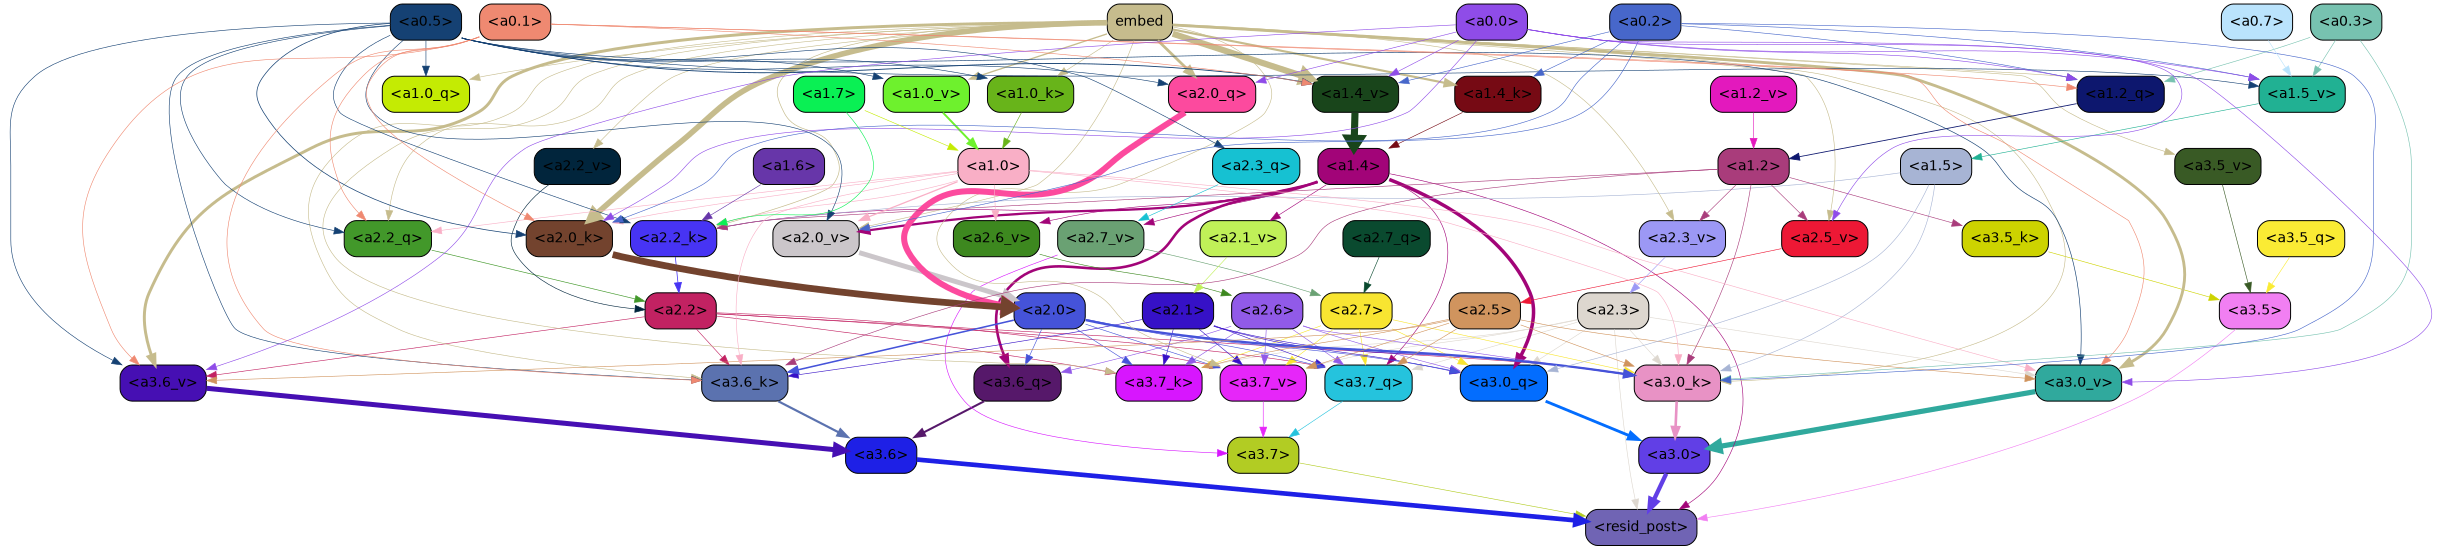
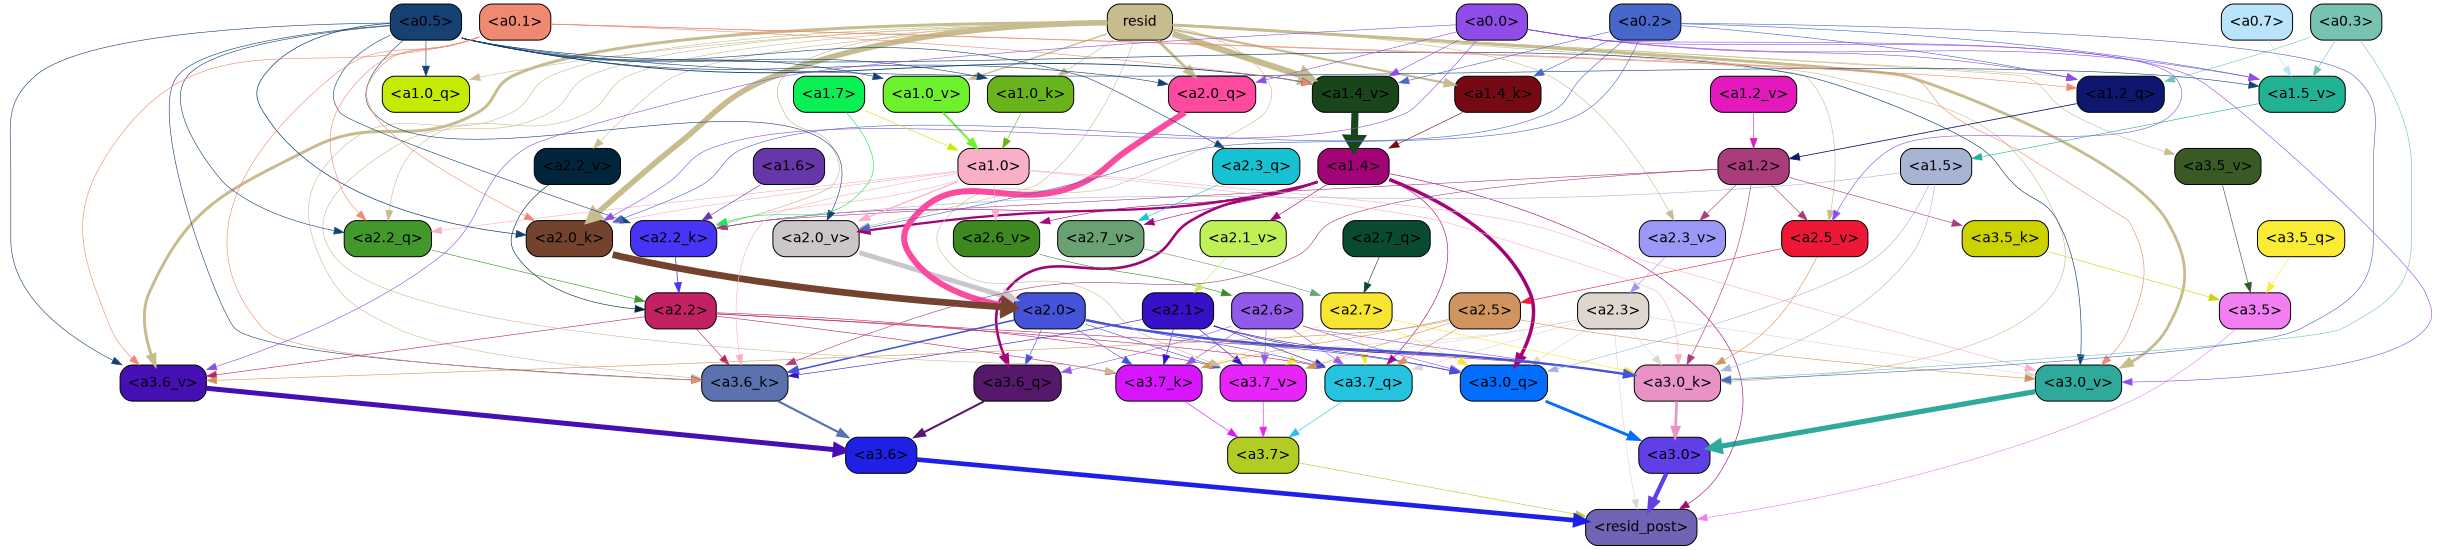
  strict digraph {
    splines=true
    node [color=black fontname=Helvetica shape=box style="filled, rounded"]
    edge [color="#c6bc8d" penwidth=0.6]
    "<a3.7>" [fillcolor="#b2cc23"]
    "<resid_post>" [fillcolor="#7064b4"]
    "<a3.6>" [fillcolor="#1e20e6"]
    "<a3.5>" [fillcolor="#f17ff2"]
    "<a3.0>" [fillcolor="#613fe6"]
    "<a2.3>" [fillcolor="#ddd7cf"]
    "<a3.7_q>" [fillcolor="#25c3dd"]
    "<a3.0_q>" [fillcolor="#036dfe"]
    "<a3.7_k>" [fillcolor="#d716fe"]
    "<a3.0_k>" [fillcolor="#e892c5"]
    "<a3.7_v>" [fillcolor="#e626f9"]
    "<a3.0_v>" [fillcolor="#30a99d"]
    "<a1.4>" [fillcolor="#a20478"]
    "<a3.6_q>" [fillcolor="#56186a"]
    "<a2.2_k>" [fillcolor="#4734f4"]
    "<a2.7_v>" [fillcolor="#6aa173"]
    "<a2.6_v>" [fillcolor="#3d881f"]
    "<a2.1_v>" [fillcolor="#c0f058"]
    "<a2.0_v>" [fillcolor="#cbc6ca"]
    "<a2.2>" [fillcolor="#c22262"]
    "<a2.7>" [fillcolor="#f8e531"]
    "<a2.6>" [fillcolor="#915ae8"]
    "<a2.1>" [fillcolor="#3611c7"]
    "<a2.0>" [fillcolor="#4553d9"]
    "<a3.6_k>" [fillcolor="#5b72af"]
    "<a3.6_v>" [fillcolor="#460fb3"]
    "<a3.5_q>" [fillcolor="#faeb34"]
    "<a3.5_k>" [fillcolor="#cdd300"]
    "<a3.5_v>" [fillcolor="#395a25"]
    "<a2.5>" [fillcolor="#d0945e"]
    "<a1.5>" [fillcolor="#a7b4d4"]
-   embed [fillcolor="#c6bc8d"]
+   embed [fillcolor="#c6bc8d" label=resid]
    "<a2.2_q>" [fillcolor="#42982a"]
    "<a2.0_q>" [fillcolor="#fc4a9e"]
    "<a2.0_k>" [fillcolor="#73432e"]
    "<a2.5_v>" [fillcolor="#ed1835"]
    "<a2.3_v>" [fillcolor="#9c98f5"]
    "<a2.2_v>" [fillcolor="#01253c"]
    "<a1.2_q>" [fillcolor="#0d176e"]
    "<a1.0_q>" [fillcolor="#c4eb03"]
    "<a1.4_k>" [fillcolor="#760a14"]
    "<a1.0_k>" [fillcolor="#68b41a"]
    "<a1.4_v>" [fillcolor="#19451b"]
    "<a1.0_v>" [fillcolor="#6ef12d"]
    "<a1.2>" [fillcolor="#a93c7b"]
    "<a1.0>" [fillcolor="#f9afc6"]
    "<a0.5>" [fillcolor="#154173"]
    "<a2.3_q>" [fillcolor="#16c1d2"]
    "<a1.5_v>" [fillcolor="#21b193"]
    "<a0.1>" [fillcolor="#ef8971"]
    "<a0.3>" [fillcolor="#77c2b0"]
    "<a0.2>" [fillcolor="#4767ca"]
    "<a0.0>" [fillcolor="#8f4ce8"]
    "<a2.7_q>" [fillcolor="#0a4a2f"]
    "<a1.7>" [fillcolor="#0af054"]
    "<a1.6>" [fillcolor="#6736a9"]
    "<a1.2_v>" [fillcolor="#e319bd"]
    "<a0.7>" [fillcolor="#bae3fc"]
    "<a3.7>" -> "<resid_post>" [color="#b2cc23"]
    "<a3.6>" -> "<resid_post>" [color="#1e20e6" penwidth=4.6696330308914185]
    "<a3.5>" -> "<resid_post>" [color="#f17ff2"]
    "<a3.0>" -> "<resid_post>" [color="#613fe6" penwidth=4.282557368278503]
    "<a2.3>" -> "<resid_post>" [color="#ddd7cf"]
    "<a2.3>" -> "<a3.7_q>" [color="#ddd7cf"]
    "<a2.3>" -> "<a3.0_q>" [color="#ddd7cf"]
    "<a2.3>" -> "<a3.7_k>" [color="#ddd7cf"]
    "<a2.3>" -> "<a3.0_k>" [color="#ddd7cf"]
    "<a2.3>" -> "<a3.7_v>" [color="#ddd7cf"]
    "<a2.3>" -> "<a3.0_v>" [color="#ddd7cf"]
    "<a3.7_q>" -> "<a3.7>" [color="#25c3dd"]
    "<a3.0_q>" -> "<a3.0>" [color="#036dfe" penwidth=2.8638100624084473]
-   "<a2.7_v>" -> "<a3.7>" [color="#d716fe"]
+   "<a3.7_k>" -> "<a3.7>" [color="#d716fe"]
    "<a3.0_k>" -> "<a3.0>" [color="#e892c5" penwidth=2.6274144649505615]
    "<a3.7_v>" -> "<a3.7>" [color="#e626f9"]
    "<a3.0_v>" -> "<a3.0>" [color="#30a99d" penwidth=5.188832879066467]
    "<a1.4>" -> "<resid_post>" [color="#a20478"]
    "<a1.4>" -> "<a3.7_q>" [color="#a20478"]
    "<a1.4>" -> "<a3.0_q>" [color="#a20478" penwidth=3.4971605762839317]
    "<a1.4>" -> "<a3.6_q>" [color="#a20478" penwidth=2.6073555648326874]
    "<a1.4>" -> "<a2.2_k>" [color="#a20478"]
    "<a1.4>" -> "<a2.7_v>" [color="#a20478"]
    "<a1.4>" -> "<a2.6_v>" [color="#a20478"]
    "<a1.4>" -> "<a2.1_v>" [color="#a20478"]
    "<a1.4>" -> "<a2.0_v>" [color="#a20478" penwidth=2.268670678138733]
    "<a3.6_q>" -> "<a3.6>" [color="#56186a" penwidth=2.03758105635643]
    "<a2.2_k>" -> "<a2.2>" [color="#4734f4" penwidth=0.7764816284179688]
    "<a2.7_v>" -> "<a2.7>" [color="#6aa173"]
    "<a2.6_v>" -> "<a2.6>" [color="#3d881f"]
    "<a2.1_v>" -> "<a2.1>" [color="#c0f058"]
    "<a2.0_v>" -> "<a2.0>" [color="#cbc6ca" penwidth=4.906715989112854]
    "<a2.2>" -> "<a3.7_q>" [color="#c22262"]
    "<a2.2>" -> "<a3.7_k>" [color="#c22262"]
    "<a2.2>" -> "<a3.0_k>" [color="#c22262"]
    "<a2.2>" -> "<a3.7_v>" [color="#c22262"]
    "<a2.2>" -> "<a3.6_k>" [color="#c22262"]
    "<a2.2>" -> "<a3.6_v>" [color="#c22262"]
    "<a2.7>" -> "<a3.7_q>" [color="#f8e531"]
    "<a2.7>" -> "<a3.0_q>" [color="#f8e531"]
    "<a2.7>" -> "<a3.7_k>" [color="#f8e531"]
    "<a2.7>" -> "<a3.0_k>" [color="#f8e531"]
    "<a2.7>" -> "<a3.7_v>" [color="#f8e531"]
    "<a2.6>" -> "<a3.7_q>" [color="#915ae8"]
    "<a2.6>" -> "<a3.0_q>" [color="#915ae8"]
    "<a2.6>" -> "<a3.7_k>" [color="#915ae8"]
    "<a2.6>" -> "<a3.0_k>" [color="#915ae8"]
    "<a2.6>" -> "<a3.7_v>" [color="#915ae8"]
    "<a2.6>" -> "<a3.6_q>" [color="#915ae8"]
    "<a2.1>" -> "<a3.7_q>" [color="#3611c7"]
    "<a2.1>" -> "<a3.0_q>" [color="#3611c7"]
    "<a2.1>" -> "<a3.7_k>" [color="#3611c7"]
    "<a2.1>" -> "<a3.0_k>" [color="#3611c7"]
    "<a2.1>" -> "<a3.7_v>" [color="#3611c7"]
    "<a2.1>" -> "<a3.6_k>" [color="#3611c7"]
    "<a2.0>" -> "<a3.7_q>" [color="#4553d9"]
    "<a2.0>" -> "<a3.0_q>" [color="#4553d9"]
    "<a2.0>" -> "<a3.7_k>" [color="#4553d9"]
    "<a2.0>" -> "<a3.0_k>" [color="#4553d9" penwidth=2.270527422428131]
    "<a2.0>" -> "<a3.7_v>" [color="#4553d9"]
    "<a2.0>" -> "<a3.6_q>" [color="#4553d9"]
    "<a2.0>" -> "<a3.6_k>" [color="#4553d9" penwidth=1.5568191409111023]
    "<a3.6_k>" -> "<a3.6>" [color="#5b72af" penwidth=2.174198240041733]
    "<a3.6_v>" -> "<a3.6>" [color="#460fb3" penwidth=5.002329230308533]
    "<a3.5_q>" -> "<a3.5>" [color="#faeb34"]
    "<a3.5_k>" -> "<a3.5>" [color="#cdd300"]
    "<a3.5_v>" -> "<a3.5>" [color="#395a25"]
    "<a2.5>" -> "<a3.7_q>" [color="#d0945e"]
    "<a2.5>" -> "<a3.7_k>" [color="#d0945e"]
-   "<a2.5>" -> "<a3.0_k>" [color="#d0945e"]
+   "<a2.5_v>" -> "<a3.0_k>" [color="#d0945e"]
    "<a2.5>" -> "<a3.7_v>" [color="#d0945e"]
    "<a2.5>" -> "<a3.0_v>" [color="#d0945e"]
    "<a2.5>" -> "<a3.6_v>" [color="#d0945e"]
    "<a1.5>" -> "<a3.0_q>" [color="#a7b4d4"]
    "<a1.5>" -> "<a3.0_k>" [color="#a7b4d4"]
    "<a1.5>" -> "<a2.2_k>" [color="#a7b4d4"]
    embed -> "<a3.7_k>"
    embed -> "<a3.0_k>"
    embed -> "<a3.7_v>"
    embed -> "<a3.0_v>" [penwidth=2.8686431646347046]
    embed -> "<a2.2_k>" [penwidth=0.67606520652771]
    embed -> "<a2.0_v>"
    embed -> "<a3.6_k>"
    embed -> "<a3.6_v>" [penwidth=2.9588699340820312]
    embed -> "<a3.5_v>"
    embed -> "<a2.2_q>"
    embed -> "<a2.0_q>" [penwidth=2.7617180347442627]
    embed -> "<a2.0_k>" [penwidth=5.615107178688049]
    embed -> "<a2.5_v>"
    embed -> "<a2.3_v>"
    embed -> "<a2.2_v>"
    embed -> "<a1.2_q>"
    embed -> "<a1.0_q>"
    embed -> "<a1.4_k>" [penwidth=2.1468217372894287]
    embed -> "<a1.0_k>"
    embed -> "<a1.4_v>" [penwidth=6.189999580383301]
    embed -> "<a1.0_v>" [penwidth=1.3123979568481445]
    "<a2.2_q>" -> "<a2.2>" [color="#42982a" penwidth=0.6340763568878174]
    "<a2.0_q>" -> "<a2.0>" [color="#fc4a9e" penwidth=6.0160088539123535]
    "<a2.0_k>" -> "<a2.0>" [color="#73432e" penwidth=6.773025274276733]
    "<a2.5_v>" -> "<a2.5>" [color="#ed1835"]
    "<a2.3_v>" -> "<a2.3>" [color="#9c98f5"]
    "<a2.2_v>" -> "<a2.2>" [color="#01253c"]
    "<a1.2_q>" -> "<a1.2>" [color="#0d176e" penwidth=0.836545467376709]
    "<a1.4_k>" -> "<a1.4>" [color="#760a14"]
    "<a1.0_k>" -> "<a1.0>" [color="#68b41a"]
    "<a1.4_v>" -> "<a1.4>" [color="#19451b" penwidth=7.093163728713989]
    "<a1.0_v>" -> "<a1.0>" [color="#6ef12d" penwidth=1.9666723012924194]
    "<a1.2>" -> "<a3.0_k>" [color="#a93c7b"]
    "<a1.2>" -> "<a2.2_k>" [color="#a93c7b"]
    "<a1.2>" -> "<a3.6_k>" [color="#a93c7b"]
    "<a1.2>" -> "<a3.5_k>" [color="#a93c7b"]
    "<a1.2>" -> "<a2.5_v>" [color="#a93c7b"]
    "<a1.2>" -> "<a2.3_v>" [color="#a93c7b"]
    "<a1.0>" -> "<a3.0_k>" [color="#f9afc6"]
    "<a1.0>" -> "<a3.0_v>" [color="#f9afc6"]
    "<a1.0>" -> "<a2.2_k>" [color="#f9afc6"]
    "<a1.0>" -> "<a2.6_v>" [color="#f9afc6"]
    "<a1.0>" -> "<a2.0_v>" [color="#f9afc6" penwidth=1.27996826171875]
    "<a1.0>" -> "<a3.6_k>" [color="#f9afc6"]
    "<a1.0>" -> "<a2.2_q>" [color="#f9afc6"]
    "<a1.0>" -> "<a2.0_k>" [color="#f9afc6"]
    "<a0.5>" -> "<a3.0_v>" [color="#154173" penwidth=0.6421224474906921]
    "<a0.5>" -> "<a2.2_k>" [color="#154173"]
    "<a0.5>" -> "<a2.0_v>" [color="#154173"]
    "<a0.5>" -> "<a3.6_k>" [color="#154173"]
    "<a0.5>" -> "<a3.6_v>" [color="#154173"]
    "<a0.5>" -> "<a2.2_q>" [color="#154173"]
    "<a0.5>" -> "<a2.0_q>" [color="#154173"]
    "<a0.5>" -> "<a2.0_k>" [color="#154173" penwidth=0.7151575088500977]
    "<a0.5>" -> "<a1.0_q>" [color="#154173"]
    "<a0.5>" -> "<a1.0_k>" [color="#154173"]
    "<a0.5>" -> "<a1.4_v>" [color="#154173" penwidth=0.8927993774414062]
    "<a0.5>" -> "<a1.0_v>" [color="#154173"]
    "<a0.5>" -> "<a2.3_q>" [color="#154173"]
    "<a0.5>" -> "<a1.5_v>" [color="#154173"]
    "<a2.3_q>" -> "<a2.7_v>" [color="#16c1d2"]
    "<a1.5_v>" -> "<a1.5>" [color="#21b193"]
    "<a0.1>" -> "<a3.0_v>" [color="#ef8971"]
    "<a0.1>" -> "<a3.6_k>" [color="#ef8971"]
    "<a0.1>" -> "<a3.6_v>" [color="#ef8971"]
    "<a0.1>" -> "<a2.2_q>" [color="#ef8971"]
    "<a0.1>" -> "<a2.0_k>" [color="#ef8971"]
    "<a0.1>" -> "<a1.2_q>" [color="#ef8971"]
    "<a0.1>" -> "<a1.4_v>" [color="#ef8971"]
    "<a0.3>" -> "<a3.0_k>" [color="#77c2b0"]
    "<a0.3>" -> "<a1.2_q>" [color="#77c2b0"]
    "<a0.3>" -> "<a1.5_v>" [color="#77c2b0"]
    "<a0.2>" -> "<a3.0_k>" [color="#4767ca"]
    "<a0.2>" -> "<a2.0_v>" [color="#4767ca"]
    "<a0.2>" -> "<a2.0_k>" [color="#4767ca"]
    "<a0.2>" -> "<a1.2_q>" [color="#4767ca"]
    "<a0.2>" -> "<a1.4_k>" [color="#4767ca"]
    "<a0.2>" -> "<a1.4_v>" [color="#4767ca"]
    "<a0.2>" -> "<a1.5_v>" [color="#4767ca"]
    "<a0.0>" -> "<a3.0_v>" [color="#8f4ce8"]
    "<a0.0>" -> "<a3.6_v>" [color="#8f4ce8"]
    "<a0.0>" -> "<a2.0_q>" [color="#8f4ce8"]
    "<a0.0>" -> "<a2.0_k>" [color="#8f4ce8"]
    "<a0.0>" -> "<a2.5_v>" [color="#8f4ce8"]
    "<a0.0>" -> "<a1.2_q>" [color="#8f4ce8"]
    "<a0.0>" -> "<a1.4_v>" [color="#8f4ce8"]
    "<a0.0>" -> "<a1.5_v>" [color="#8f4ce8"]
    "<a2.7_q>" -> "<a2.7>" [color="#0a4a2f"]
    "<a1.7>" -> "<a2.2_k>" [color="#0af054"]
    "<a1.7>" -> "<a1.0>" [color="#c4eb03"]
    "<a1.6>" -> "<a2.2_k>" [color="#6736a9"]
    "<a1.2_v>" -> "<a1.2>" [color="#e319bd"]
    "<a0.7>" -> "<a1.5_v>" [color="#bae3fc"]
  }
